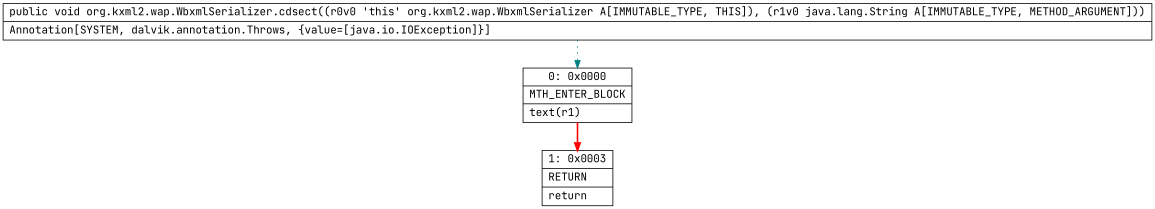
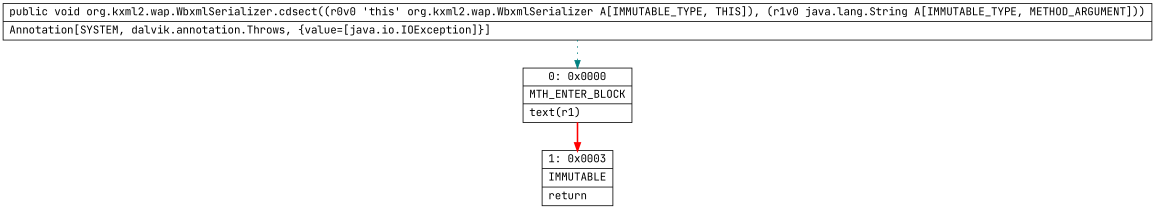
  digraph {
    fontname="JetBrains Mono"
    node [shape=record fontname="JetBrains Mono"]
    edge [fontname="JetBrains Mono"]
    n1 [label="{0\:\ 0x0000|MTH_ENTER_BLOCK\l|text(r1)\l}"]
-   n2 [label="{1\:\ 0x0003|RETURN\l|return\l}"]
+   n2 [label="{1\:\ 0x0003|IMMUTABLE\l|return\l}"]
    n3 [label="{public void org.kxml2.wap.WbxmlSerializer.cdsect((r0v0 'this' org.kxml2.wap.WbxmlSerializer A[IMMUTABLE_TYPE, THIS]), (r1v0 java.lang.String A[IMMUTABLE_TYPE, METHOD_ARGUMENT]))  | Annotation[SYSTEM, dalvik.annotation.Throws, \{value=[java.io.IOException]\}]\l}"]
    n1 -> n2 [color=red style=bold]
    n3 -> n1 [color=teal style=dotted]
  }
